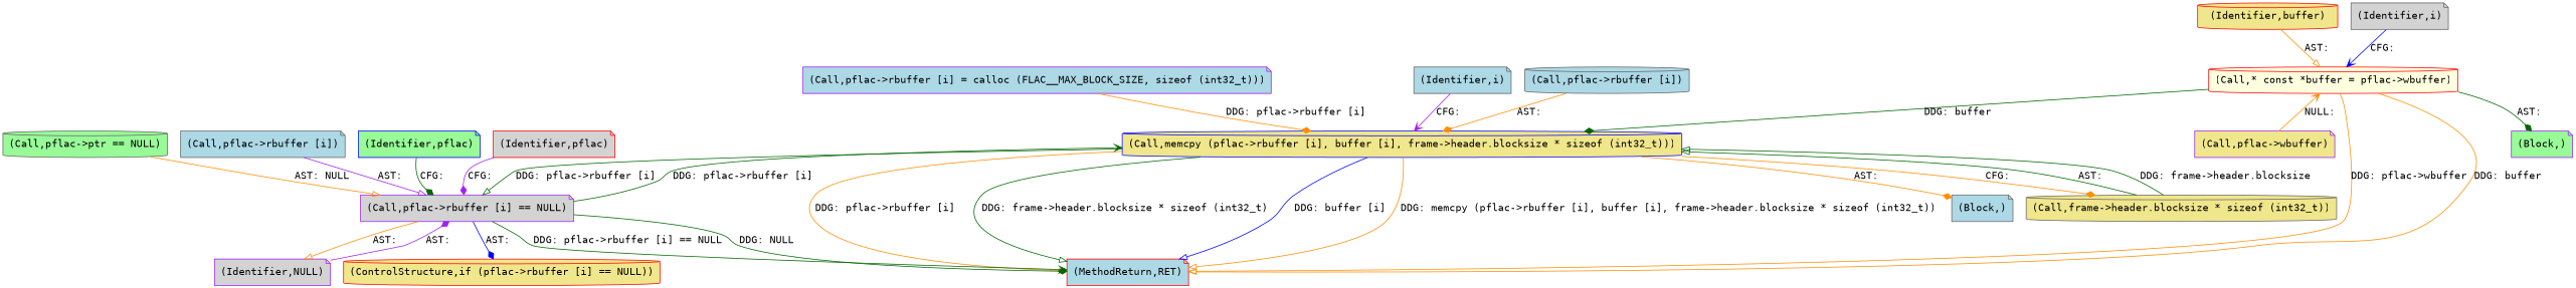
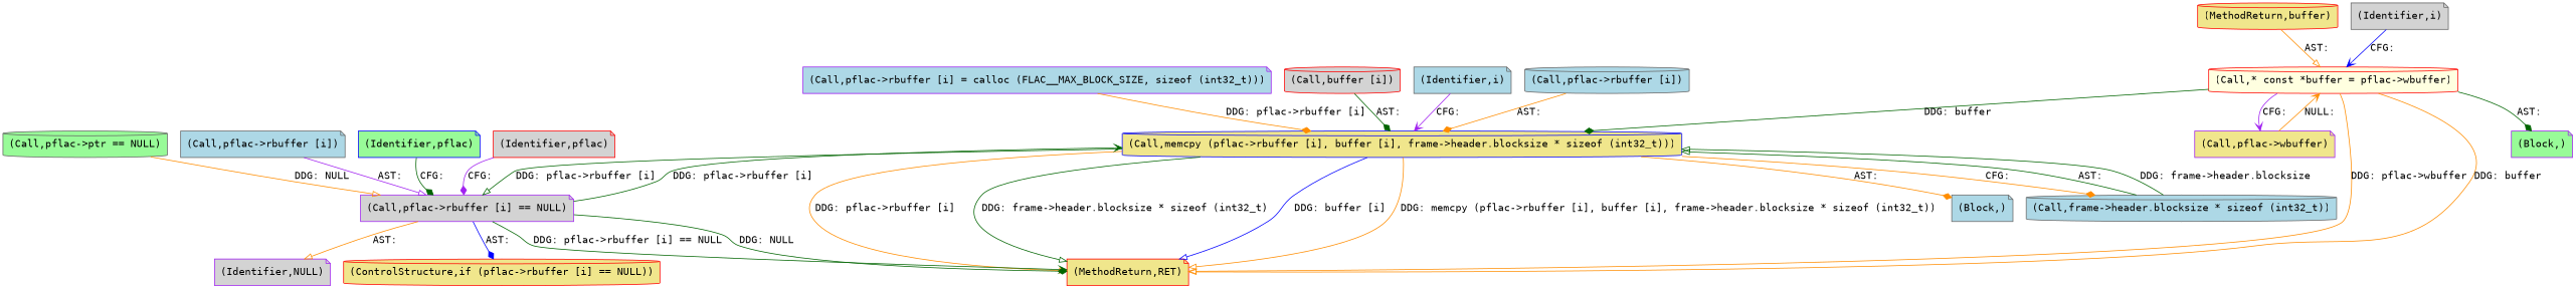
  digraph {
    fontname="DejaVu Sans Mono"
    node [color=gray40 fillcolor=lightblue fontname="DejaVu Sans Mono" shape=note style=filled]
    edge [arrowhead=onormal color=darkorange fontname="DejaVu Sans Mono"]
    n1 [color=red fillcolor=lightyellow label="(Call,* const *buffer = pflac->wbuffer)" shape=cylinder]
    n2 [color=blue fillcolor=khaki label="(Call,memcpy (pflac->rbuffer [i], buffer [i], frame->header.blocksize * sizeof (int32_t)))" shape=cylinder]
    n3 [color=purple fillcolor=khaki label="(Call,pflac->wbuffer)"]
-   n4 [color=red label="(MethodReturn,RET)"]
+   n4 [color=red fillcolor=khaki label="(MethodReturn,RET)"]
    n5 [color=purple fillcolor=palegreen label="(Block,)"]
    n6 [color=purple fillcolor=lightgrey label="(Call,pflac->rbuffer [i] == NULL)"]
    n7 [label="(Block,)"]
-   n8 [fillcolor=khaki label="(Call,frame->header.blocksize * sizeof (int32_t))" shape=cylinder]
+   n8 [label="(Call,frame->header.blocksize * sizeof (int32_t))" shape=cylinder]
    n9 [color=purple fillcolor=lightgrey label="(Identifier,NULL)"]
    n10 [color=red fillcolor=khaki label="(ControlStructure,if (pflac->rbuffer [i] == NULL))" shape=cylinder]
    n11 [color=purple label="(Call,pflac->rbuffer [i] = calloc (FLAC__MAX_BLOCK_SIZE, sizeof (int32_t)))"]
-   n13 [color=red fillcolor=khaki label="(Identifier,buffer)" shape=cylinder]
+   n12 [color=red fillcolor=lightgrey label="(Call,buffer [i])" shape=cylinder]
+   n13 [color=red fillcolor=khaki label="(MethodReturn,buffer)" shape=cylinder]
    n14 [fillcolor=palegreen label="(Call,pflac->ptr == NULL)" shape=cylinder]
    n15 [label="(Call,pflac->rbuffer [i])"]
    n16 [label="(Identifier,i)"]
    n17 [label="(Call,pflac->rbuffer [i])" shape=cylinder]
    n18 [color=blue fillcolor=palegreen label="(Identifier,pflac)"]
    n19 [color=red fillcolor=lightgrey label="(Identifier,pflac)"]
    n20 [fillcolor=lightgrey label="(Identifier,i)"]
    n1 -> n2 [arrowhead=diamond color=darkgreen label="DDG: buffer"]
+   n1 -> n3 [arrowhead=vee color=purple label="CFG: "]
    n1 -> n4 [label="DDG: pflac->wbuffer"]
    n1 -> n4 [label="DDG: buffer"]
    n1 -> n5 [arrowhead=diamond color=darkgreen label="AST: "]
    n2 -> n4 [label="DDG: pflac->rbuffer [i]"]
    n2 -> n4 [color=darkgreen label="DDG: frame->header.blocksize * sizeof (int32_t)"]
    n2 -> n4 [color=blue label="DDG: buffer [i]"]
    n2 -> n4 [label="DDG: memcpy (pflac->rbuffer [i], buffer [i], frame->header.blocksize * sizeof (int32_t))"]
    n2 -> n6 [color=darkgreen label="DDG: pflac->rbuffer [i]"]
    n2 -> n7 [arrowhead=diamond label="AST: "]
    n2 -> n8 [arrowhead=diamond label="CFG: "]
    n3 -> n1 [arrowhead=vee label="NULL: "]
    n6 -> n2 [arrowhead=vee color=darkgreen label="DDG: pflac->rbuffer [i]"]
    n6 -> n4 [arrowhead=vee color=darkgreen label="DDG: pflac->rbuffer [i] == NULL"]
    n6 -> n4 [arrowhead=diamond color=darkgreen label="DDG: NULL"]
    n6 -> n9 [label="AST: "]
    n6 -> n10 [arrowhead=diamond color=blue label="AST: "]
    n8 -> n2 [color=darkgreen label="AST: "]
    n8 -> n2 [color=darkgreen label="DDG: frame->header.blocksize"]
-   n9 -> n6 [arrowhead=diamond color=purple label="AST: "]
    n11 -> n2 [arrowhead=diamond label="DDG: pflac->rbuffer [i]"]
+   n12 -> n2 [arrowhead=diamond color=darkgreen label="AST: "]
    n13 -> n1 [label="AST: "]
-   n14 -> n6 [label="AST: NULL"]
+   n14 -> n6 [label="DDG: NULL"]
    n15 -> n6 [color=purple label="AST: "]
    n16 -> n2 [arrowhead=vee color=purple label="CFG: "]
    n17 -> n2 [arrowhead=diamond label="AST: "]
    n18 -> n6 [arrowhead=diamond color=darkgreen label="CFG: "]
    n19 -> n6 [arrowhead=diamond color=purple label="CFG: "]
    n20 -> n1 [arrowhead=vee color=blue label="CFG: "]
  }
